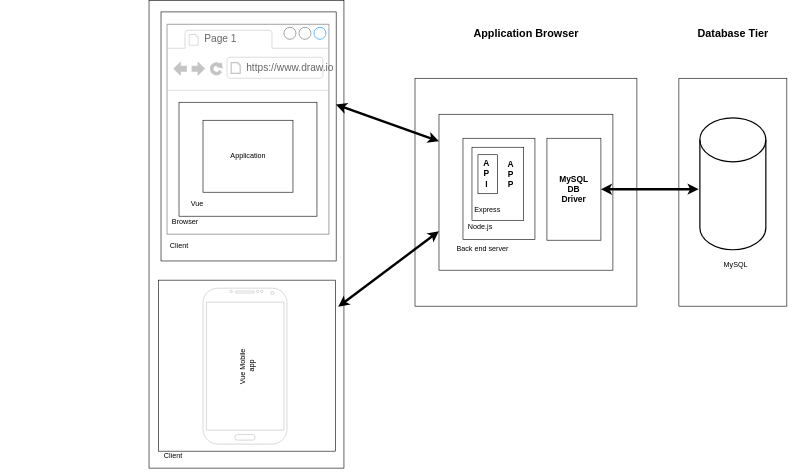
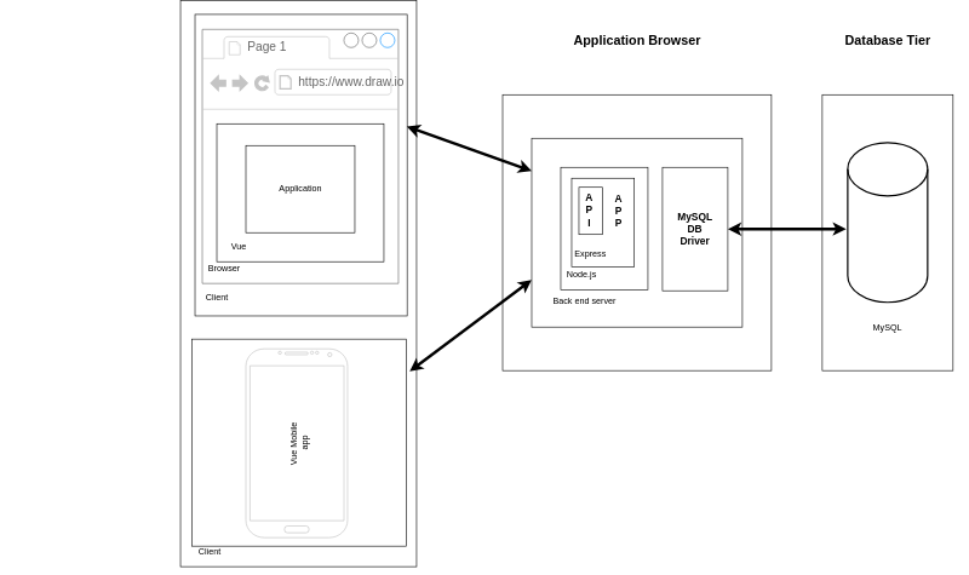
  <mxCell id="0" />
  <mxCell id="1" parent="0" />
  <mxCell id="2" value="" style="rounded=0;whiteSpace=wrap;html=1;rotation=90;" parent="1" vertex="1"><mxGeometry x="20.04" y="217.52" width="780" height="325" as="geometry" /></mxCell>
  <mxCell id="3" value="" style="rounded=0;whiteSpace=wrap;html=1;rotation=90;" parent="1" vertex="1"><mxGeometry x="205.92" y="70.99" width="415.26" height="292.04" as="geometry" /></mxCell>
  <mxCell id="4" value="Client" style="text;html=1;strokeColor=none;fillColor=none;align=center;verticalAlign=middle;whiteSpace=wrap;rounded=0;" parent="1" vertex="1"><mxGeometry x="277.53" y="390" width="40" height="20" as="geometry" /></mxCell>
  <mxCell id="5" value="" style="strokeWidth=1;shadow=0;dashed=0;align=center;html=1;shape=mxgraph.mockup.containers.browserWindow;rSize=0;strokeColor=#666666;strokeColor2=#008cff;strokeColor3=#c4c4c4;mainText=,;recursiveResize=0;" parent="1" vertex="1"><mxGeometry x="277.53" y="30" width="270" height="350" as="geometry" /></mxCell>
  <mxCell id="6" value="Page 1" style="strokeWidth=1;shadow=0;dashed=0;align=center;html=1;shape=mxgraph.mockup.containers.anchor;fontSize=17;fontColor=#666666;align=left;" parent="5" vertex="1"><mxGeometry x="60" y="12" width="110" height="26" as="geometry" /></mxCell>
  <mxCell id="7" value="https://www.draw.io" style="strokeWidth=1;shadow=0;dashed=0;align=center;html=1;shape=mxgraph.mockup.containers.anchor;rSize=0;fontSize=17;fontColor=#666666;align=left;" parent="5" vertex="1"><mxGeometry x="130" y="60" width="250" height="26" as="geometry" /></mxCell>
  <mxCell id="8" value="" style="rounded=0;whiteSpace=wrap;html=1;" parent="5" vertex="1"><mxGeometry x="20" y="130" width="230" height="190" as="geometry" /></mxCell>
  <mxCell id="9" value="Browser" style="text;html=1;strokeColor=none;fillColor=none;align=center;verticalAlign=middle;whiteSpace=wrap;rounded=0;" parent="5" vertex="1"><mxGeometry x="10" y="320" width="40" height="20" as="geometry" /></mxCell>
  <mxCell id="10" value="Application" style="rounded=0;whiteSpace=wrap;html=1;" parent="5" vertex="1"><mxGeometry x="60" y="160" width="150" height="120" as="geometry" /></mxCell>
  <mxCell id="11" value="Vue" style="text;html=1;strokeColor=none;fillColor=none;align=center;verticalAlign=middle;whiteSpace=wrap;rounded=0;" parent="5" vertex="1"><mxGeometry x="30" y="290" width="40" height="20" as="geometry" /></mxCell>
  <mxCell id="12" value="Vue Mobile&amp;nbsp;&lt;br&gt;app" style="rounded=0;whiteSpace=wrap;html=1;rotation=-90;" parent="1" vertex="1"><mxGeometry x="268.15" y="451.69" width="285.14" height="295" as="geometry" /></mxCell>
  <mxCell id="13" value="Client" style="text;html=1;strokeColor=none;fillColor=none;align=center;verticalAlign=middle;whiteSpace=wrap;rounded=0;" parent="1" vertex="1"><mxGeometry x="267.53" y="740" width="40" height="20" as="geometry" /></mxCell>
  <mxCell id="14" value="" style="verticalLabelPosition=bottom;verticalAlign=top;html=1;shadow=0;dashed=0;strokeWidth=1;shape=mxgraph.android.phone2;strokeColor=#c0c0c0;" parent="1" vertex="1"><mxGeometry x="337.53" y="470" width="140" height="260" as="geometry" /></mxCell>
  <mxCell id="15" value="" style="rounded=0;whiteSpace=wrap;html=1;" parent="1" vertex="1"><mxGeometry x="691" y="120" width="370" height="380" as="geometry" /></mxCell>
  <mxCell id="16" value="" style="rounded=0;whiteSpace=wrap;html=1;" parent="1" vertex="1"><mxGeometry x="731" y="180" width="290" height="260" as="geometry" /></mxCell>
  <mxCell id="17" value="" style="rounded=0;whiteSpace=wrap;html=1;rotation=90;" parent="1" vertex="1"><mxGeometry x="746.63" y="244.38" width="168.75" height="120" as="geometry" /></mxCell>
  <mxCell id="18" value="" style="rounded=0;whiteSpace=wrap;html=1;rotation=90;" parent="1" vertex="1"><mxGeometry x="768.2" y="252.81" width="121.87" height="86.25" as="geometry" /></mxCell>
  <mxCell id="19" value="" style="rounded=0;whiteSpace=wrap;html=1;rotation=90;" parent="1" vertex="1"><mxGeometry x="779.75" y="263.75" width="65" height="32.5" as="geometry" /></mxCell>
  <mxCell id="20" value="&lt;b style=&quot;font-size: 14px&quot;&gt;A&lt;br&gt;P&lt;br&gt;P&lt;br&gt;&lt;/b&gt;" style="text;html=1;strokeColor=none;fillColor=none;align=center;verticalAlign=middle;whiteSpace=wrap;rounded=0;" parent="1" vertex="1"><mxGeometry x="841" y="250" width="20" height="60" as="geometry" /></mxCell>
  <mxCell id="21" value="&lt;b style=&quot;font-size: 14px&quot;&gt;A&lt;br&gt;P&lt;br&gt;I&lt;/b&gt;" style="text;html=1;strokeColor=none;fillColor=none;align=center;verticalAlign=middle;whiteSpace=wrap;rounded=0;" parent="1" vertex="1"><mxGeometry x="798.5" y="248" width="22.5" height="62" as="geometry" /></mxCell>
  <mxCell id="22" value="Express" style="text;html=1;strokeColor=none;fillColor=none;align=center;verticalAlign=middle;whiteSpace=wrap;rounded=0;" parent="1" vertex="1"><mxGeometry x="792" y="330" width="40" height="20" as="geometry" /></mxCell>
  <mxCell id="23" value="Node.js" style="text;html=1;strokeColor=none;fillColor=none;align=center;verticalAlign=middle;whiteSpace=wrap;rounded=0;" parent="1" vertex="1"><mxGeometry x="780" y="358" width="40" height="20" as="geometry" /></mxCell>
  <mxCell id="24" value="Back end server" style="text;html=1;strokeColor=none;fillColor=none;align=center;verticalAlign=middle;whiteSpace=wrap;rounded=0;" parent="1" vertex="1"><mxGeometry x="747" y="390" width="114" height="30" as="geometry" /></mxCell>
  <mxCell id="25" value="&lt;h2&gt;Application Browser&lt;/h2&gt;" style="text;html=1;align=center;verticalAlign=middle;resizable=0;points=[];autosize=1;" parent="1" vertex="1"><mxGeometry x="801" y="20.99" width="150" height="50" as="geometry" /></mxCell>
  <mxCell id="26" value="&lt;b style=&quot;font-size: 14px&quot;&gt;MySQL&lt;br&gt;DB&lt;br&gt;Driver&lt;/b&gt;" style="rounded=0;whiteSpace=wrap;html=1;" parent="1" vertex="1"><mxGeometry x="911" y="220" width="90" height="170" as="geometry" /></mxCell>
  <mxCell id="27" value="" style="rounded=0;whiteSpace=wrap;html=1;" parent="1" vertex="1"><mxGeometry x="1131" y="120" width="180" height="380" as="geometry" /></mxCell>
  <mxCell id="28" value="" style="strokeWidth=2;html=1;shape=mxgraph.flowchart.database;whiteSpace=wrap;" parent="1" vertex="1"><mxGeometry x="1166" y="185.93" width="110" height="220" as="geometry" /></mxCell>
  <mxCell id="29" value="&lt;h2&gt;Database Tier&lt;/h2&gt;" style="text;html=1;align=center;verticalAlign=middle;resizable=0;points=[];autosize=1;" parent="1" vertex="1"><mxGeometry x="1156" y="20.99" width="130" height="50" as="geometry" /></mxCell>
- <mxCell id="30" value="MySQL" style="text;html=1;strokeColor=none;fillColor=none;align=center;verticalAlign=middle;whiteSpace=wrap;rounded=0;" parent="1" vertex="1"><mxGeometry x="1206" y="422" width="40" height="20" as="geometry" /></mxCell>
+ <mxCell id="30" value="MySQL" style="text;html=1;strokeColor=none;fillColor=none;align=center;verticalAlign=middle;whiteSpace=wrap;rounded=0;" parent="1" vertex="1"><mxGeometry x="1201" y="432" width="40" height="20" as="geometry" /></mxCell>
  <mxCell id="31" value="" style="endArrow=classic;startArrow=classic;html=1;exitX=0.372;exitY=0.002;exitDx=0;exitDy=0;exitPerimeter=0;entryX=0;entryY=0.173;entryDx=0;entryDy=0;entryPerimeter=0;strokeWidth=4;" parent="1" source="3" target="16" edge="1"><mxGeometry width="50" height="50" relative="1" as="geometry"><mxPoint x="631" y="240" as="sourcePoint" /><mxPoint x="681" y="190" as="targetPoint" /></mxGeometry></mxCell>
  <mxCell id="32" value="" style="endArrow=classic;startArrow=classic;html=1;exitX=0.844;exitY=1.016;exitDx=0;exitDy=0;exitPerimeter=0;entryX=0;entryY=0.75;entryDx=0;entryDy=0;strokeWidth=4;" parent="1" source="12" target="16" edge="1"><mxGeometry width="50" height="50" relative="1" as="geometry"><mxPoint x="568.986" y="173.857" as="sourcePoint" /><mxPoint x="741" y="234.98" as="targetPoint" /></mxGeometry></mxCell>
  <mxCell id="33" value="" style="endArrow=classic;startArrow=classic;html=1;exitX=1;exitY=0.5;exitDx=0;exitDy=0;entryX=-0.018;entryY=0.541;entryDx=0;entryDy=0;strokeWidth=4;entryPerimeter=0;" parent="1" source="26" target="28" edge="1"><mxGeometry width="50" height="50" relative="1" as="geometry"><mxPoint x="1021" y="389.852" as="sourcePoint" /><mxPoint x="1189.06" y="263.75" as="targetPoint" /></mxGeometry></mxCell>
